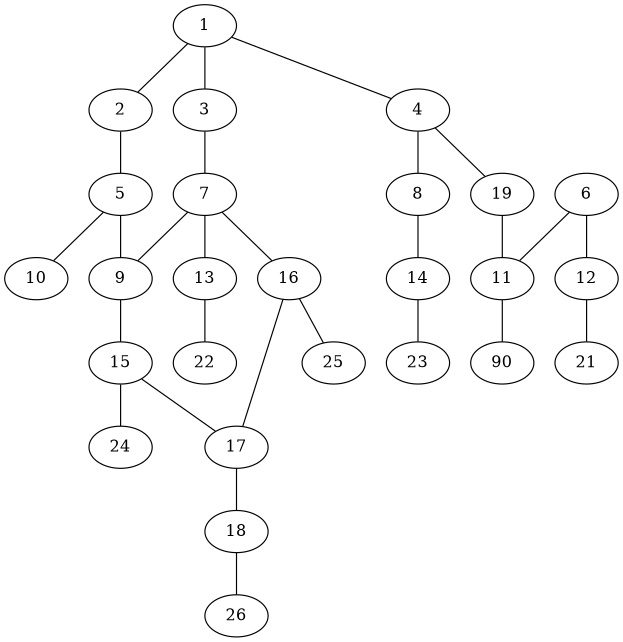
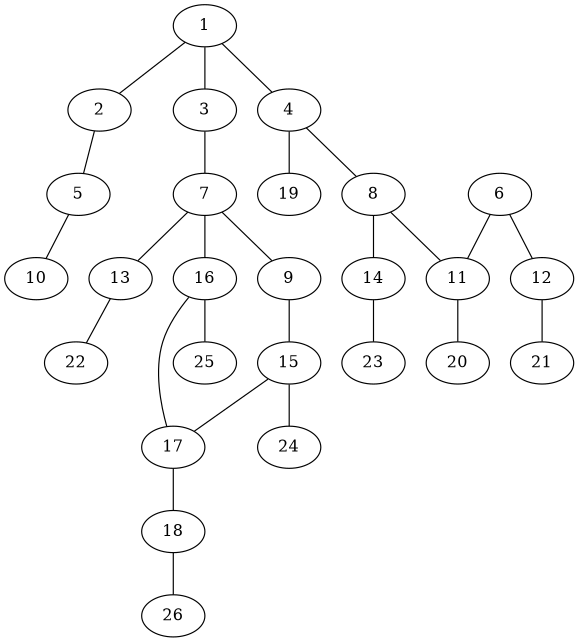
  graph {
    node [chem=C]
    edge [valence=1]
    1
    2
    3 [chem=O]
    4
    5
    7
    8
    19 [chem=H]
    9
    10 [chem=O]
    6
    11
    12 [chem=O]
    13
    16
    14 [chem=O]
    15
-   20 [chem=H label=90]
+   20 [chem=H]
    21 [chem=H]
    22 [chem=H]
    23 [chem=H]
    17
    24 [chem=H]
    25 [chem=H]
    18 [chem=O]
    26 [chem=H]
    1 -- 2 [valence=2]
    1 -- 3
    1 -- 4
    2 -- 5
    3 -- 7
    4 -- 8 [valence=2]
    4 -- 19
-   5 -- 9
    5 -- 10 [valence=2]
    7 -- 9 [valence=2]
    7 -- 13
    7 -- 16 [valence=2]
-   19 -- 11
+   8 -- 11
    8 -- 14
    9 -- 15
    6 -- 11 [valence=2]
    6 -- 12
    11 -- 20
    12 -- 21
    13 -- 22
    16 -- 17
    16 -- 25
    14 -- 23
    15 -- 17 [valence=2]
    15 -- 24
    17 -- 18
    18 -- 26
  }
